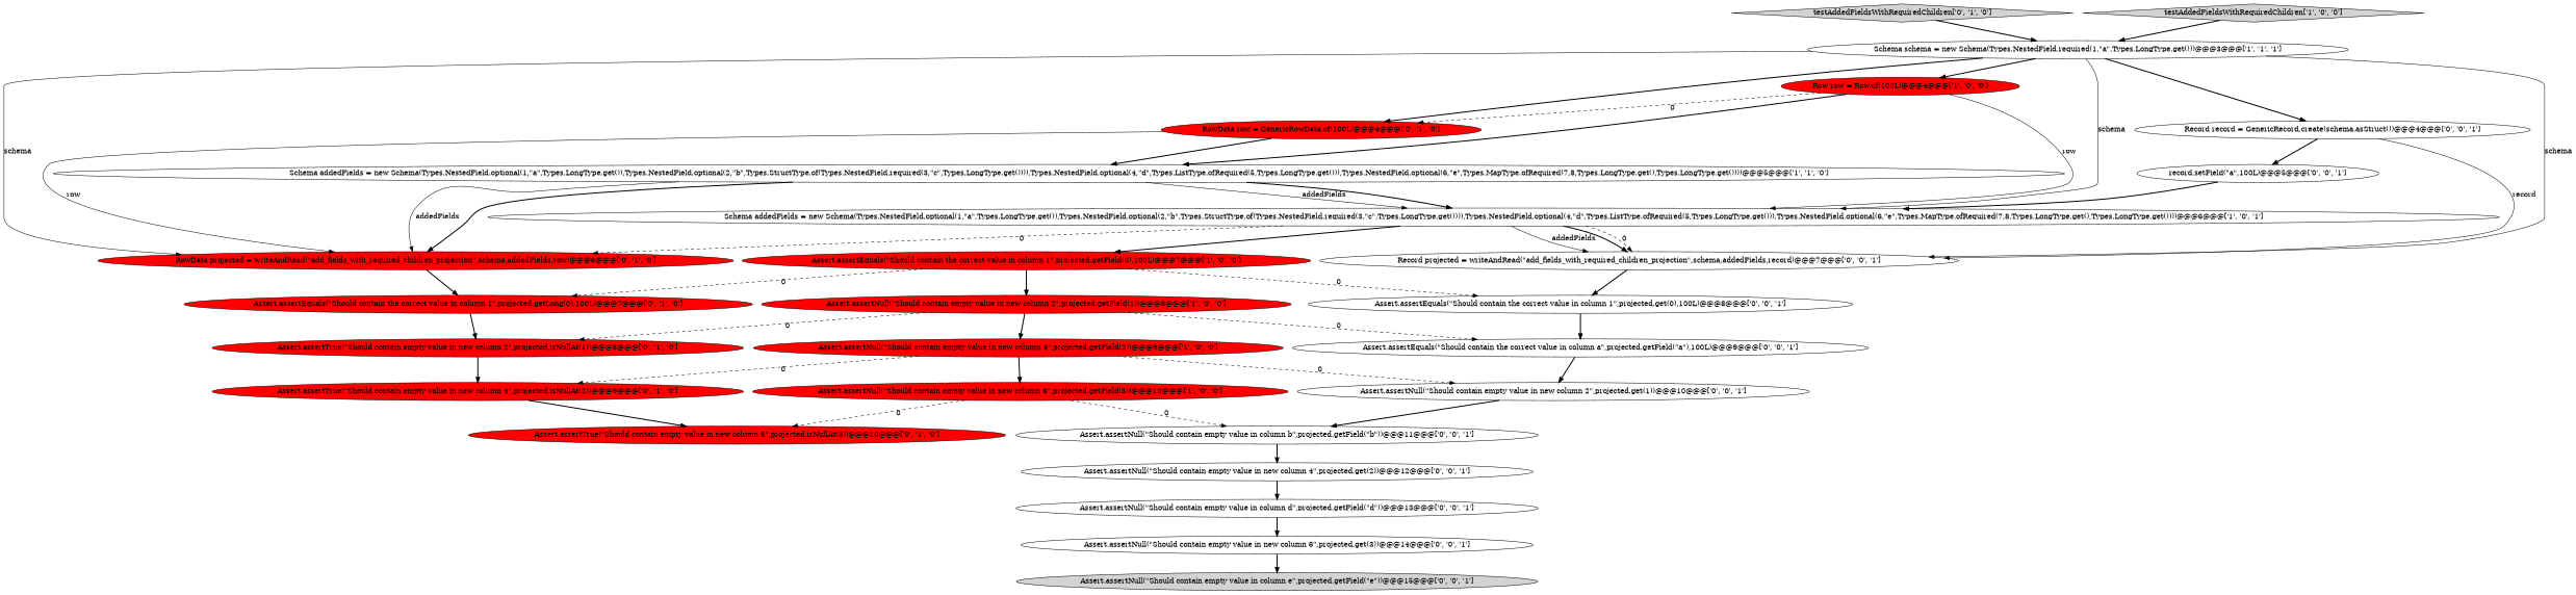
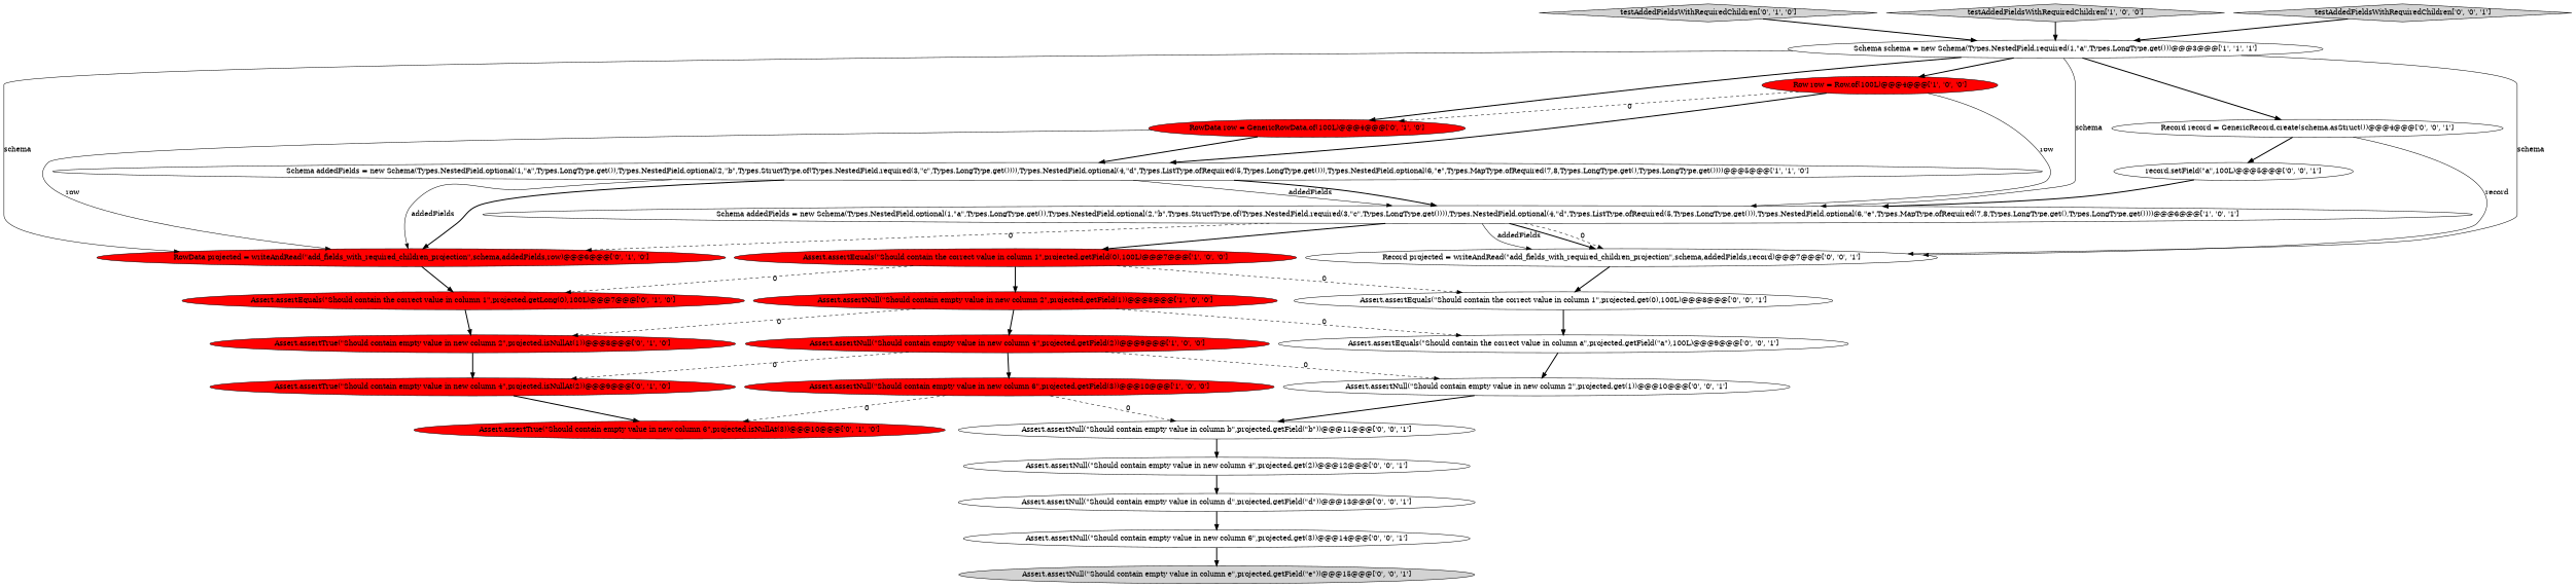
  digraph {
    node [fillcolor=white shape=ellipse style=filled]
    edge [style=bold]
    n1 [label="Assert.assertNull(\"Should contain empty value in new column 2\",projected.get(1))@@@10@@@['0', '0', '1']"]
    n2 [label="Assert.assertNull(\"Should contain empty value in column b\",projected.getField(\"b\"))@@@11@@@['0', '0', '1']"]
    n3 [label="Assert.assertNull(\"Should contain empty value in new column 4\",projected.get(2))@@@12@@@['0', '0', '1']"]
    n4 [label="Assert.assertNull(\"Should contain empty value in column d\",projected.getField(\"d\"))@@@13@@@['0', '0', '1']"]
    n5 [label="Assert.assertNull(\"Should contain empty value in new column 6\",projected.get(3))@@@14@@@['0', '0', '1']"]
    n6 [fillcolor=lightgray label="Assert.assertNull(\"Should contain empty value in column e\",projected.getField(\"e\"))@@@15@@@['0', '0', '1']"]
    n7 [fillcolor=red label="Assert.assertEquals(\"Should contain the correct value in column 1\",projected.getField(0),100L)@@@7@@@['1', '0', '0']"]
    n8 [label="Assert.assertEquals(\"Should contain the correct value in column 1\",projected.get(0),100L)@@@8@@@['0', '0', '1']"]
    n9 [fillcolor=red label="Assert.assertNull(\"Should contain empty value in new column 2\",projected.getField(1))@@@8@@@['1', '0', '0']"]
    n10 [fillcolor=red label="Assert.assertEquals(\"Should contain the correct value in column 1\",projected.getLong(0),100L)@@@7@@@['0', '1', '0']"]
    n11 [fillcolor=red label="Assert.assertNull(\"Should contain empty value in new column 6\",projected.getField(3))@@@10@@@['1', '0', '0']"]
    n12 [fillcolor=red label="Assert.assertTrue(\"Should contain empty value in new column 6\",projected.isNullAt(3))@@@10@@@['0', '1', '0']"]
    n13 [fillcolor=red label="Assert.assertNull(\"Should contain empty value in new column 4\",projected.getField(2))@@@9@@@['1', '0', '0']"]
    n14 [fillcolor=red label="Assert.assertTrue(\"Should contain empty value in new column 4\",projected.isNullAt(2))@@@9@@@['0', '1', '0']"]
    n15 [label="Schema addedFields = new Schema(Types.NestedField.optional(1,\"a\",Types.LongType.get()),Types.NestedField.optional(2,\"b\",Types.StructType.of(Types.NestedField.required(3,\"c\",Types.LongType.get()))),Types.NestedField.optional(4,\"d\",Types.ListType.ofRequired(5,Types.LongType.get())),Types.NestedField.optional(6,\"e\",Types.MapType.ofRequired(7,8,Types.LongType.get(),Types.LongType.get())))@@@5@@@['1', '1', '0']"]
    n16 [fillcolor=red label="RowData projected = writeAndRead(\"add_fields_with_required_children_projection\",schema,addedFields,row)@@@6@@@['0', '1', '0']"]
    n17 [label="Schema addedFields = new Schema(Types.NestedField.optional(1,\"a\",Types.LongType.get()),Types.NestedField.optional(2,\"b\",Types.StructType.of(Types.NestedField.required(3,\"c\",Types.LongType.get()))),Types.NestedField.optional(4,\"d\",Types.ListType.ofRequired(5,Types.LongType.get())),Types.NestedField.optional(6,\"e\",Types.MapType.ofRequired(7,8,Types.LongType.get(),Types.LongType.get())))@@@6@@@['1', '0', '1']"]
    n18 [fillcolor=lightgray label="testAddedFieldsWithRequiredChildren['0', '1', '0']" shape=diamond]
    n19 [label="Schema schema = new Schema(Types.NestedField.required(1,\"a\",Types.LongType.get()))@@@3@@@['1', '1', '1']"]
    n20 [label="Assert.assertEquals(\"Should contain the correct value in column a\",projected.getField(\"a\"),100L)@@@9@@@['0', '0', '1']"]
    n21 [label="Record record = GenericRecord.create(schema.asStruct())@@@4@@@['0', '0', '1']"]
    n22 [label="record.setField(\"a\",100L)@@@5@@@['0', '0', '1']"]
    n23 [label="Record projected = writeAndRead(\"add_fields_with_required_children_projection\",schema,addedFields,record)@@@7@@@['0', '0', '1']"]
    n24 [fillcolor=lightgray label="testAddedFieldsWithRequiredChildren['1', '0', '0']" shape=diamond]
    n25 [fillcolor=red label="Assert.assertTrue(\"Should contain empty value in new column 2\",projected.isNullAt(1))@@@8@@@['0', '1', '0']"]
    n26 [fillcolor=red label="RowData row = GenericRowData.of(100L)@@@4@@@['0', '1', '0']"]
    n27 [fillcolor=red label="Row row = Row.of(100L)@@@4@@@['1', '0', '0']"]
+   n28 [fillcolor=lightgray label="testAddedFieldsWithRequiredChildren['0', '0', '1']" shape=diamond]
    n1 -> n2
    n2 -> n3
    n3 -> n4
    n4 -> n5
    n5 -> n6
    n7 -> n8 [label=0 style=dashed]
    n7 -> n9
    n7 -> n10 [label=0 style=dashed]
    n8 -> n20
    n9 -> n13
    n9 -> n20 [label=0 style=dashed]
    n9 -> n25 [label=0 style=dashed]
    n10 -> n25
    n11 -> n2 [label=0 style=dashed]
    n11 -> n12 [label=0 style=dashed]
    n13 -> n1 [label=0 style=dashed]
    n13 -> n11
    n13 -> n14 [label=0 style=dashed]
    n14 -> n12
    n15 -> n16
    n15 -> n16 [label=addedFields style=solid]
    n15 -> n17 [label=addedFields style=solid]
    n15 -> n17
    n16 -> n10
    n17 -> n7
    n17 -> n16 [label=0 style=dashed]
    n17 -> n23 [label=addedFields style=solid]
    n17 -> n23
    n17 -> n23 [label=0 style=dashed]
    n18 -> n19
    n19 -> n16 [label=schema style=solid]
    n19 -> n17 [label=schema style=solid]
    n19 -> n21
    n19 -> n23 [label=schema style=solid]
    n19 -> n26
    n19 -> n27
    n20 -> n1
    n21 -> n22
    n21 -> n23 [label=record style=solid]
    n22 -> n17
    n23 -> n8
    n24 -> n19
    n25 -> n14
    n26 -> n15
    n26 -> n16 [label=row style=solid]
    n27 -> n15
    n27 -> n17 [label=row style=solid]
    n27 -> n26 [label=0 style=dashed]
+   n28 -> n19
  }
